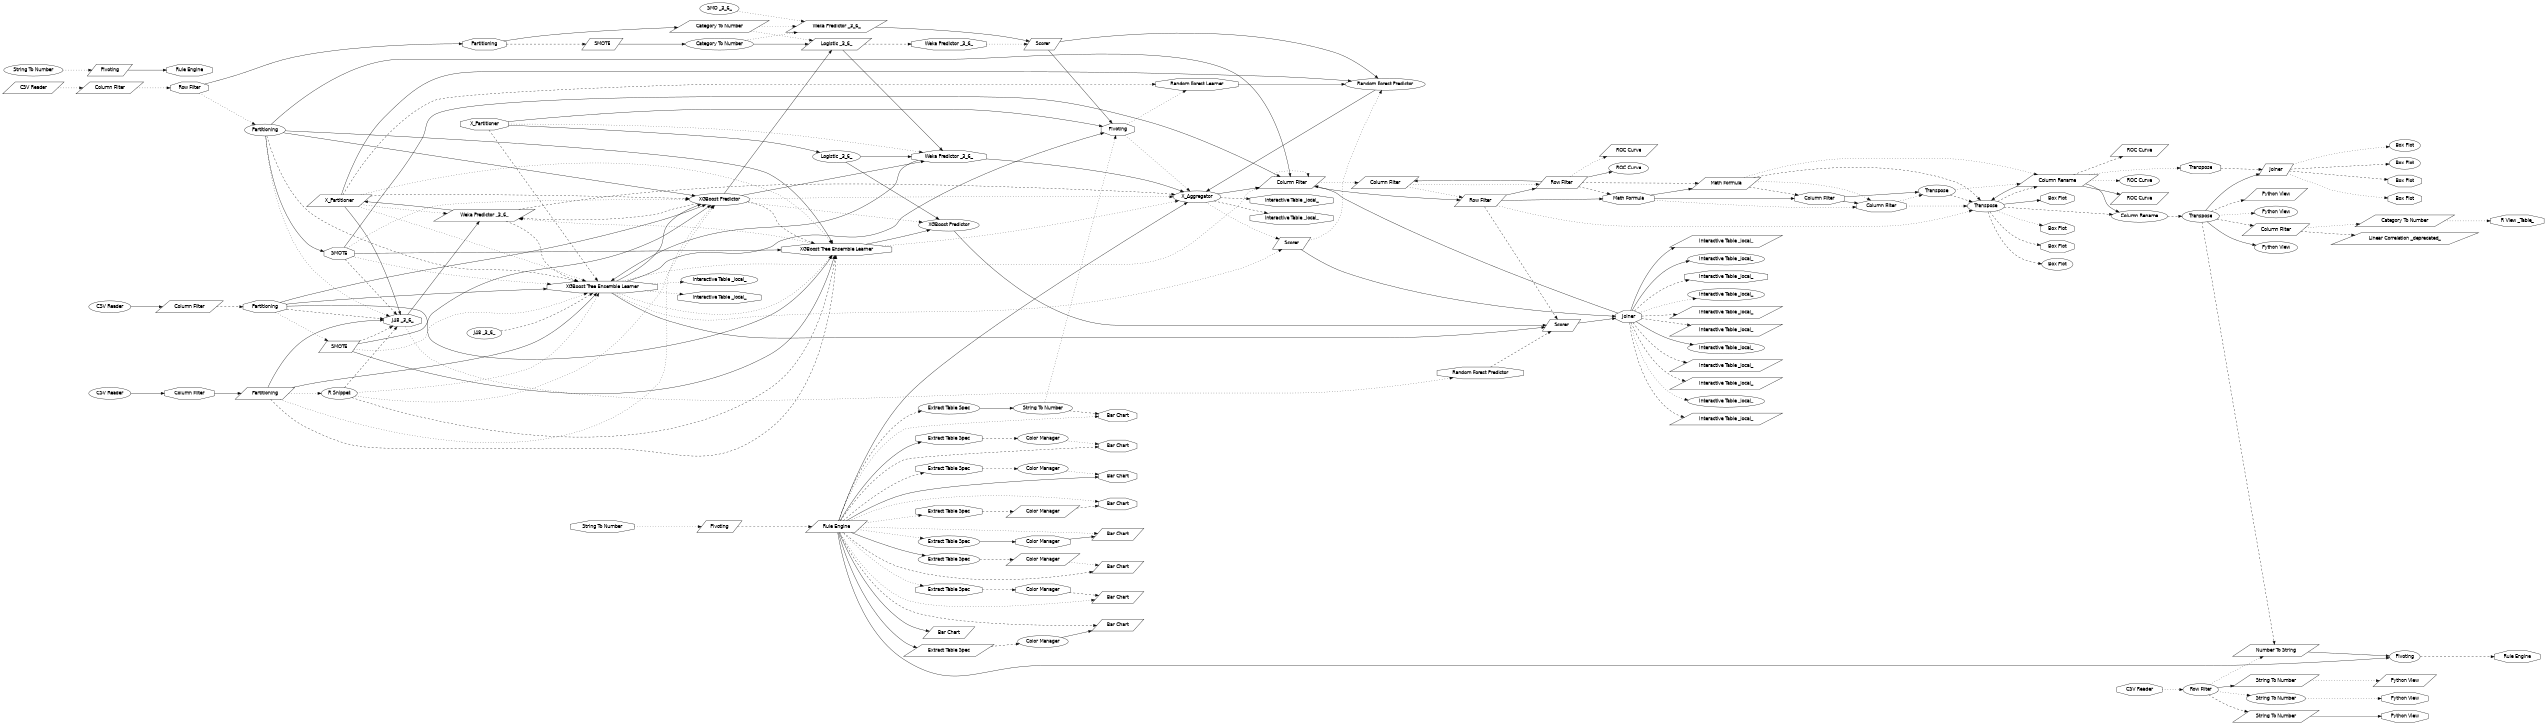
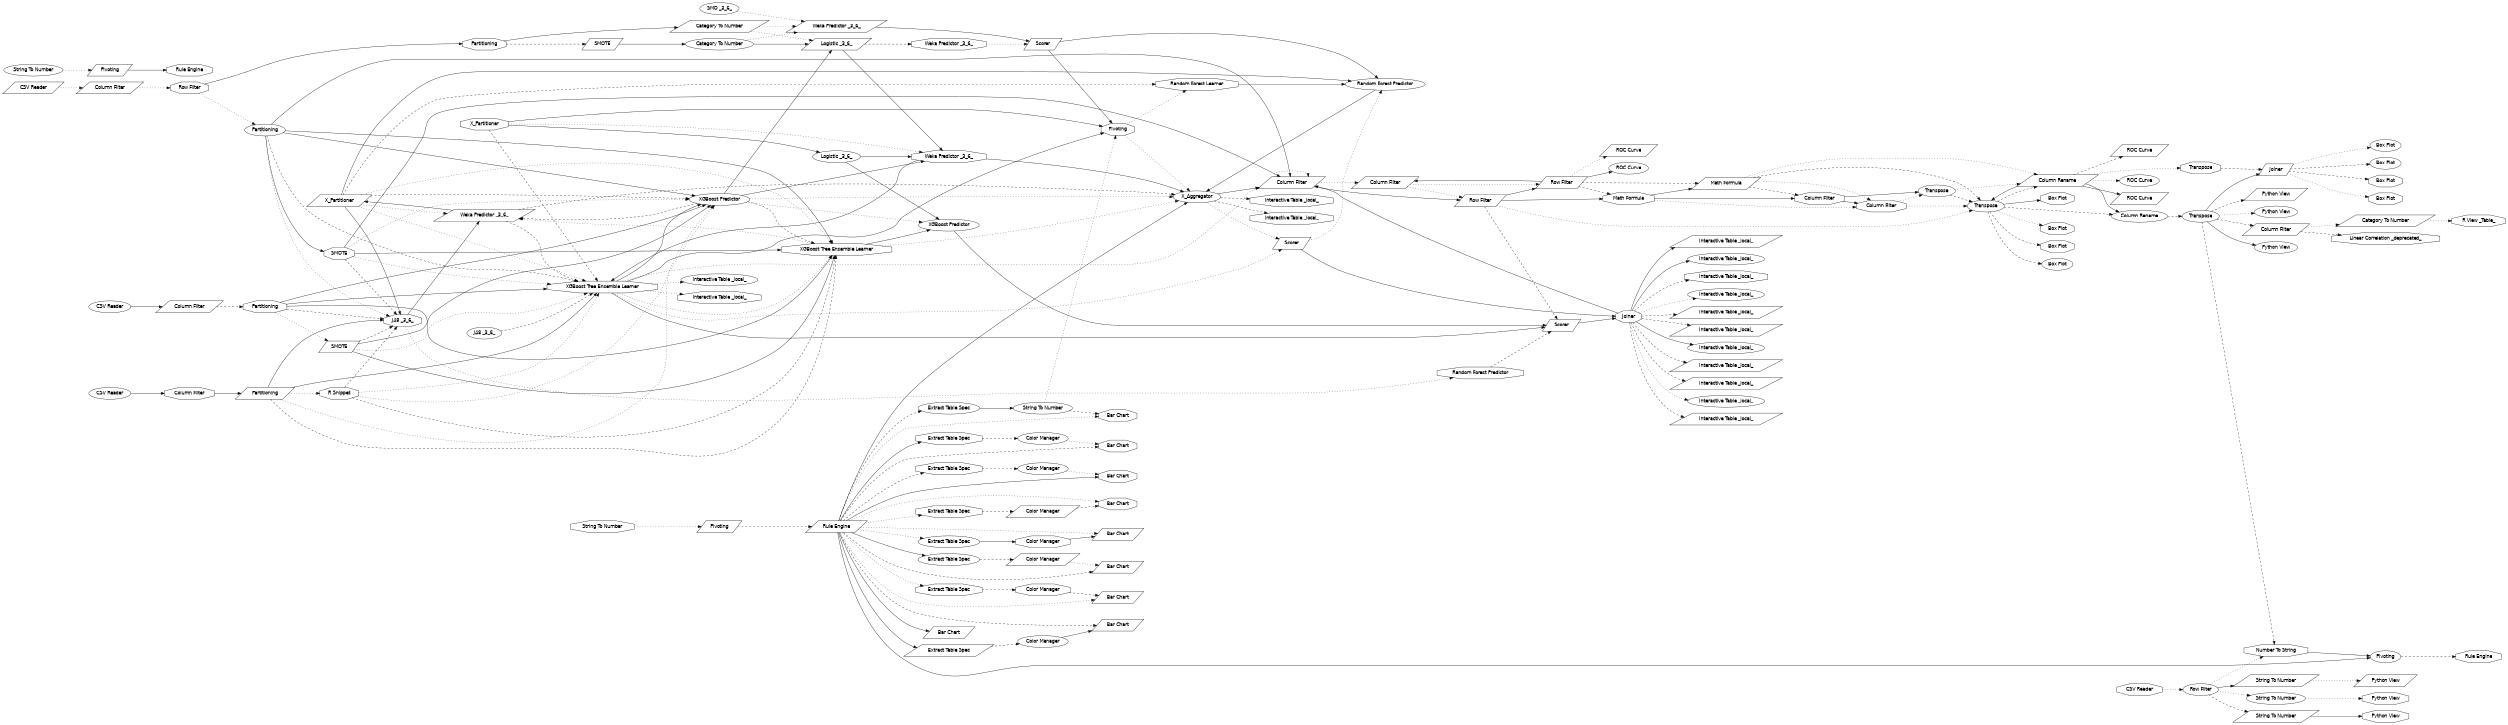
  digraph {
    fontname="DejaVu Sans"
    rankdir=LR
    node [fontname="DejaVu Sans" shape=octagon]
    edge [fontname="DejaVu Sans" style=solid]
    n1 [label="Column Filter"]
    n2 [label="Column Filter"]
    n3 [label=Transpose shape=ellipse]
    n4 [label=Transpose shape=ellipse]
    n5 [label="Column Rename" shape=parallelogram]
    n6 [label="Column Rename" shape=ellipse]
    n7 [label="Box Plot"]
    n8 [label="Box Plot" shape=ellipse]
    n9 [label="Box Plot"]
    n10 [label="Box Plot"]
    n11 [label="J48 _3_6_"]
    n12 [label="Random Forest Predictor"]
    n13 [label="Weka Predictor _3_6_" shape=parallelogram]
    n14 [label=Scorer shape=parallelogram]
    n15 [label=X_Aggregator shape=ellipse]
    n16 [label=X_Partitioner shape=parallelogram]
    n17 [label="XGBoost Tree Ensemble Learner"]
    n18 [label=Joiner]
    n19 [label=Pivoting shape=parallelogram]
    n20 [label="Rule Engine" shape=parallelogram]
    n21 [label="Bar Chart" shape=parallelogram]
    n22 [label="Extract Table Spec"]
    n23 [label="Bar Chart"]
    n24 [label=Pivoting shape=ellipse]
    n25 [label="Bar Chart" shape=parallelogram]
    n26 [label="Bar Chart"]
    n27 [label="Extract Table Spec"]
    n28 [label="Bar Chart" shape=parallelogram]
    n29 [label="Extract Table Spec" shape=ellipse]
    n30 [label="Bar Chart" shape=parallelogram]
    n31 [label="Extract Table Spec" shape=parallelogram]
    n32 [label="Extract Table Spec"]
    n33 [label="Bar Chart"]
    n34 [label="Extract Table Spec" shape=ellipse]
    n35 [label="Extract Table Spec"]
    n36 [label="Extract Table Spec" shape=ellipse]
    n37 [label="Bar Chart"]
    n38 [label="Bar Chart" shape=parallelogram]
    n39 [label="Color Manager" shape=ellipse]
    n40 [label="Column Filter" shape=parallelogram]
    n41 [label=Scorer shape=parallelogram]
    n42 [label="Interactive Table _local_"]
    n43 [label="Interactive Table _local_"]
    n44 [label="Rule Engine"]
    n45 [label="Color Manager" shape=parallelogram]
    n46 [label="String To Number" shape=ellipse]
    n47 [label="Color Manager" shape=ellipse]
    n48 [label="Color Manager" shape=ellipse]
    n49 [label="Color Manager" shape=parallelogram]
    n50 [label="Color Manager"]
    n51 [label="Color Manager"]
    n52 [label="Row Filter" shape=parallelogram]
    n53 [label="Math Formula"]
    n54 [label="Math Formula" shape=parallelogram]
    n55 [label="Column Filter" shape=parallelogram]
    n56 [label="ROC Curve" shape=ellipse]
    n57 [label="ROC Curve" shape=parallelogram]
    n58 [label="Row Filter" shape=parallelogram]
    n59 [label="Category To Number" shape=parallelogram]
    n60 [label="Weka Predictor _3_6_" shape=parallelogram]
    n61 [label="Logistic _3_6_" shape=parallelogram]
    n62 [label=Scorer shape=parallelogram]
    n63 [label="Weka Predictor _3_6_"]
    n64 [label="Weka Predictor _3_6_"]
    n65 [label="Random Forest Predictor" shape=ellipse]
    n66 [label=Pivoting]
    n67 [label="Row Filter" shape=ellipse]
    n68 [label="String To Number" shape=ellipse]
    n69 [label="String To Number" shape=parallelogram]
-   n70 [label="Number To String" shape=parallelogram]
+   n70 [label="Number To String"]
    n71 [label="String To Number" shape=parallelogram]
    n72 [label="Python View"]
    n73 [label="Python View"]
    n74 [label="Python View" shape=parallelogram]
    n75 [label="XGBoost Tree Ensemble Learner"]
    n76 [label="XGBoost Predictor" shape=ellipse]
    n77 [label="Random Forest Learner"]
    n78 [label="Interactive Table _local_" shape=ellipse]
    n79 [label="Interactive Table _local_"]
    n80 [label="XGBoost Predictor" shape=ellipse]
    n81 [label="Interactive Table _local_" shape=ellipse]
    n82 [label="Interactive Table _local_"]
    n83 [label="Interactive Table _local_" shape=ellipse]
    n84 [label="Interactive Table _local_" shape=parallelogram]
    n85 [label="Interactive Table _local_" shape=parallelogram]
    n86 [label="Interactive Table _local_" shape=ellipse]
    n87 [label="Interactive Table _local_" shape=parallelogram]
    n88 [label="Interactive Table _local_" shape=parallelogram]
    n89 [label="Interactive Table _local_" shape=ellipse]
    n90 [label="Interactive Table _local_" shape=parallelogram]
    n91 [label="Interactive Table _local_" shape=parallelogram]
    n92 [label=SMOTE]
    n93 [label=Partitioning shape=parallelogram]
-   n94 [label="R Snippet" shape=ellipse]
+   n94 [label="R Snippet"]
    n95 [label=Partitioning shape=ellipse]
    n96 [label="Category To Number" shape=parallelogram]
    n97 [label="R View _Table_"]
    n98 [label="ROC Curve" shape=parallelogram]
    n99 [label="ROC Curve" shape=parallelogram]
    n100 [label=Transpose]
    n101 [label="ROC Curve" shape=ellipse]
    n102 [label=Transpose shape=ellipse]
    n103 [label=Joiner shape=parallelogram]
    n104 [label="Column Filter" shape=parallelogram]
    n105 [label="Python View" shape=ellipse]
    n106 [label="Python View" shape=parallelogram]
    n107 [label="Python View" shape=ellipse]
    n108 [label=SMOTE shape=parallelogram]
    n109 [label="Category To Number" shape=ellipse]
-   n110 [label="Linear Correlation _deprecated_" shape=parallelogram]
+   n110 [label="Linear Correlation _deprecated_"]
    n111 [label="Box Plot"]
    n112 [label="Box Plot"]
    n113 [label="Box Plot" shape=ellipse]
    n114 [label="Box Plot" shape=ellipse]
    n115 [label=X_Partitioner]
    n116 [label="Logistic _3_6_" shape=ellipse]
    n117 [label="CSV Reader"]
    n118 [label=SMOTE shape=parallelogram]
    n119 [label="CSV Reader" shape=parallelogram]
    n120 [label="Column Filter" shape=parallelogram]
    n121 [label="Row Filter"]
    n122 [label=Partitioning]
    n123 [label="J48 _3_6_" shape=ellipse]
    n124 [label=Partitioning]
    n125 [label=Pivoting shape=parallelogram]
    n126 [label="Rule Engine"]
    n127 [label="CSV Reader" shape=ellipse]
    n128 [label="Column Filter" shape=parallelogram]
    n129 [label="String To Number"]
    n130 [label="SMO _3_6_" shape=ellipse]
    n131 [label="Column Filter"]
    n132 [label="String To Number" shape=ellipse]
    n133 [label="CSV Reader" shape=ellipse]
    n1 -> n2
    n1 -> n3
    n2 -> n3 [style=dotted]
    n2 -> n4 [style=dotted]
    n3 -> n4 [style=dashed]
    n3 -> n5 [style=dotted]
    n4 -> n5 [style=dashed]
    n4 -> n6 [style=dashed]
    n4 -> n7 [style=dashed]
    n4 -> n8 [style=dashed]
    n4 -> n9
    n4 -> n10 [style=dotted]
    n5 -> n4
    n5 -> n6
    n5 -> n98
    n5 -> n99 [style=dashed]
    n5 -> n100 [style=dotted]
    n5 -> n101 [style=dotted]
    n6 -> n102 [style=dashed]
    n11 -> n12 [style=dotted]
    n11 -> n13
    n12 -> n14 [style=dashed]
    n13 -> n15 [style=dashed]
    n13 -> n16
    n13 -> n17 [style=dashed]
    n14 -> n18
    n15 -> n40
    n15 -> n41 [style=dotted]
    n15 -> n42 [style=dashed]
    n15 -> n43 [style=dashed]
    n16 -> n11
    n16 -> n13 [style=dotted]
    n16 -> n17 [style=dotted]
    n16 -> n65
    n16 -> n75 [style=dotted]
    n16 -> n76 [style=dashed]
    n16 -> n77 [style=dashed]
    n17 -> n14
    n17 -> n40 [style=dotted]
    n17 -> n41 [style=dotted]
    n17 -> n66
    n17 -> n75 [style=dotted]
    n17 -> n76
    n17 -> n78 [style=dotted]
    n17 -> n79 [style=dotted]
    n18 -> n40
    n18 -> n81
    n18 -> n82 [style=dashed]
    n18 -> n83 [style=dotted]
    n18 -> n84 [style=dashed]
    n18 -> n85 [style=dashed]
    n18 -> n86
    n18 -> n87 [style=dashed]
    n18 -> n88 [style=dashed]
    n18 -> n89 [style=dotted]
    n18 -> n90 [style=dashed]
    n18 -> n91
    n19 -> n20 [style=dashed]
    n20 -> n15
    n20 -> n21 [style=dashed]
    n20 -> n22
    n20 -> n23
    n20 -> n24
    n20 -> n25 [style=dotted]
    n20 -> n26 [style=dashed]
    n20 -> n27 [style=dotted]
    n20 -> n28 [style=dashed]
    n20 -> n29 [style=dashed]
    n20 -> n30 [style=dotted]
    n20 -> n31
    n20 -> n32 [style=dashed]
    n20 -> n33 [style=dotted]
    n20 -> n34
    n20 -> n35 [style=dotted]
    n20 -> n36 [style=dotted]
    n20 -> n37 [style=dotted]
    n20 -> n38
    n22 -> n39 [style=dashed]
    n24 -> n44 [style=dashed]
    n27 -> n45 [style=dashed]
    n29 -> n46
    n31 -> n47 [style=dashed]
    n32 -> n48 [style=dashed]
    n34 -> n49 [style=dashed]
    n35 -> n50 [style=dashed]
    n36 -> n51
    n39 -> n26 [style=dotted]
    n40 -> n40 [style=dotted]
    n40 -> n55 [style=dotted]
    n40 -> n58
    n41 -> n18
    n41 -> n65 [style=dotted]
    n45 -> n33 [style=dashed]
    n46 -> n37 [style=dashed]
    n46 -> n66 [style=dotted]
    n47 -> n21
    n48 -> n23 [style=dotted]
    n49 -> n28 [style=dotted]
    n50 -> n30 [style=dashed]
    n51 -> n25
    n52 -> n53 [style=dashed]
    n52 -> n54 [style=dashed]
    n52 -> n55
    n52 -> n56
    n52 -> n57 [style=dotted]
    n53 -> n1
    n53 -> n2 [style=dotted]
    n53 -> n54
    n54 -> n1 [style=dashed]
    n54 -> n2 [style=dotted]
    n54 -> n4 [style=dashed]
    n54 -> n5 [style=dotted]
    n55 -> n52 [style=dotted]
    n55 -> n58 [style=dotted]
    n58 -> n4 [style=dotted]
    n58 -> n14 [style=dashed]
    n58 -> n52
    n58 -> n53
    n59 -> n60 [style=dotted]
    n59 -> n61 [style=dotted]
    n60 -> n62
    n61 -> n63
    n61 -> n64 [style=dashed]
    n62 -> n65
    n62 -> n66
    n63 -> n15
    n63 -> n17
    n64 -> n62 [style=dotted]
    n65 -> n15
    n66 -> n15 [style=dotted]
    n66 -> n77 [style=dotted]
    n67 -> n68 [style=dotted]
    n67 -> n69 [style=dashed]
    n67 -> n70 [style=dotted]
    n67 -> n71
    n68 -> n72 [style=dotted]
    n69 -> n73
    n70 -> n24
    n71 -> n74 [style=dotted]
    n75 -> n13 [style=dotted]
    n75 -> n15 [style=dotted]
    n75 -> n80
    n76 -> n13 [style=dashed]
    n76 -> n15 [style=dotted]
    n76 -> n61
    n76 -> n63
    n76 -> n75 [style=dashed]
    n76 -> n80 [style=dotted]
    n77 -> n65
    n80 -> n14
    n92 -> n11 [style=dashed]
    n92 -> n17 [style=dotted]
    n92 -> n40
    n92 -> n75
    n92 -> n76 [style=dotted]
    n93 -> n11
    n93 -> n17
    n93 -> n75 [style=dashed]
    n93 -> n76 [style=dotted]
    n93 -> n94 [style=dotted]
    n94 -> n11 [style=dashed]
    n94 -> n17 [style=dotted]
    n94 -> n75 [style=dashed]
    n94 -> n76 [style=dotted]
    n95 -> n11 [style=dotted]
    n95 -> n17 [style=dashed]
    n95 -> n40
    n95 -> n75
    n95 -> n76
    n95 -> n92
    n96 -> n97 [style=dotted]
    n100 -> n103 [style=dashed]
    n102 -> n70 [style=dashed]
    n102 -> n103
    n102 -> n104 [style=dashed]
    n102 -> n105
    n102 -> n106 [style=dashed]
    n102 -> n107 [style=dotted]
    n103 -> n111 [style=dashed]
    n103 -> n112 [style=dotted]
    n103 -> n113 [style=dotted]
    n103 -> n114 [style=dashed]
    n104 -> n96 [style=dotted]
    n104 -> n110 [style=dashed]
    n108 -> n109
    n109 -> n60 [style=dotted]
    n109 -> n61
    n115 -> n17 [style=dashed]
    n115 -> n63 [style=dotted]
    n115 -> n66
    n115 -> n116
    n116 -> n63
    n116 -> n80
    n117 -> n67 [style=dotted]
    n118 -> n11 [style=dashed]
    n118 -> n17 [style=dotted]
    n118 -> n75
    n118 -> n76
    n119 -> n120 [style=dotted]
    n120 -> n121 [style=dotted]
    n121 -> n95 [style=dotted]
    n121 -> n122
    n122 -> n59
    n122 -> n108 [style=dashed]
    n123 -> n17 [style=dashed]
    n124 -> n11 [style=dashed]
    n124 -> n17
    n124 -> n75
    n124 -> n76
    n124 -> n118 [style=dotted]
    n125 -> n126
    n127 -> n128
    n128 -> n124 [style=dashed]
    n129 -> n19 [style=dotted]
    n130 -> n60 [style=dotted]
    n131 -> n93
    n132 -> n125 [style=dotted]
    n133 -> n131
  }
